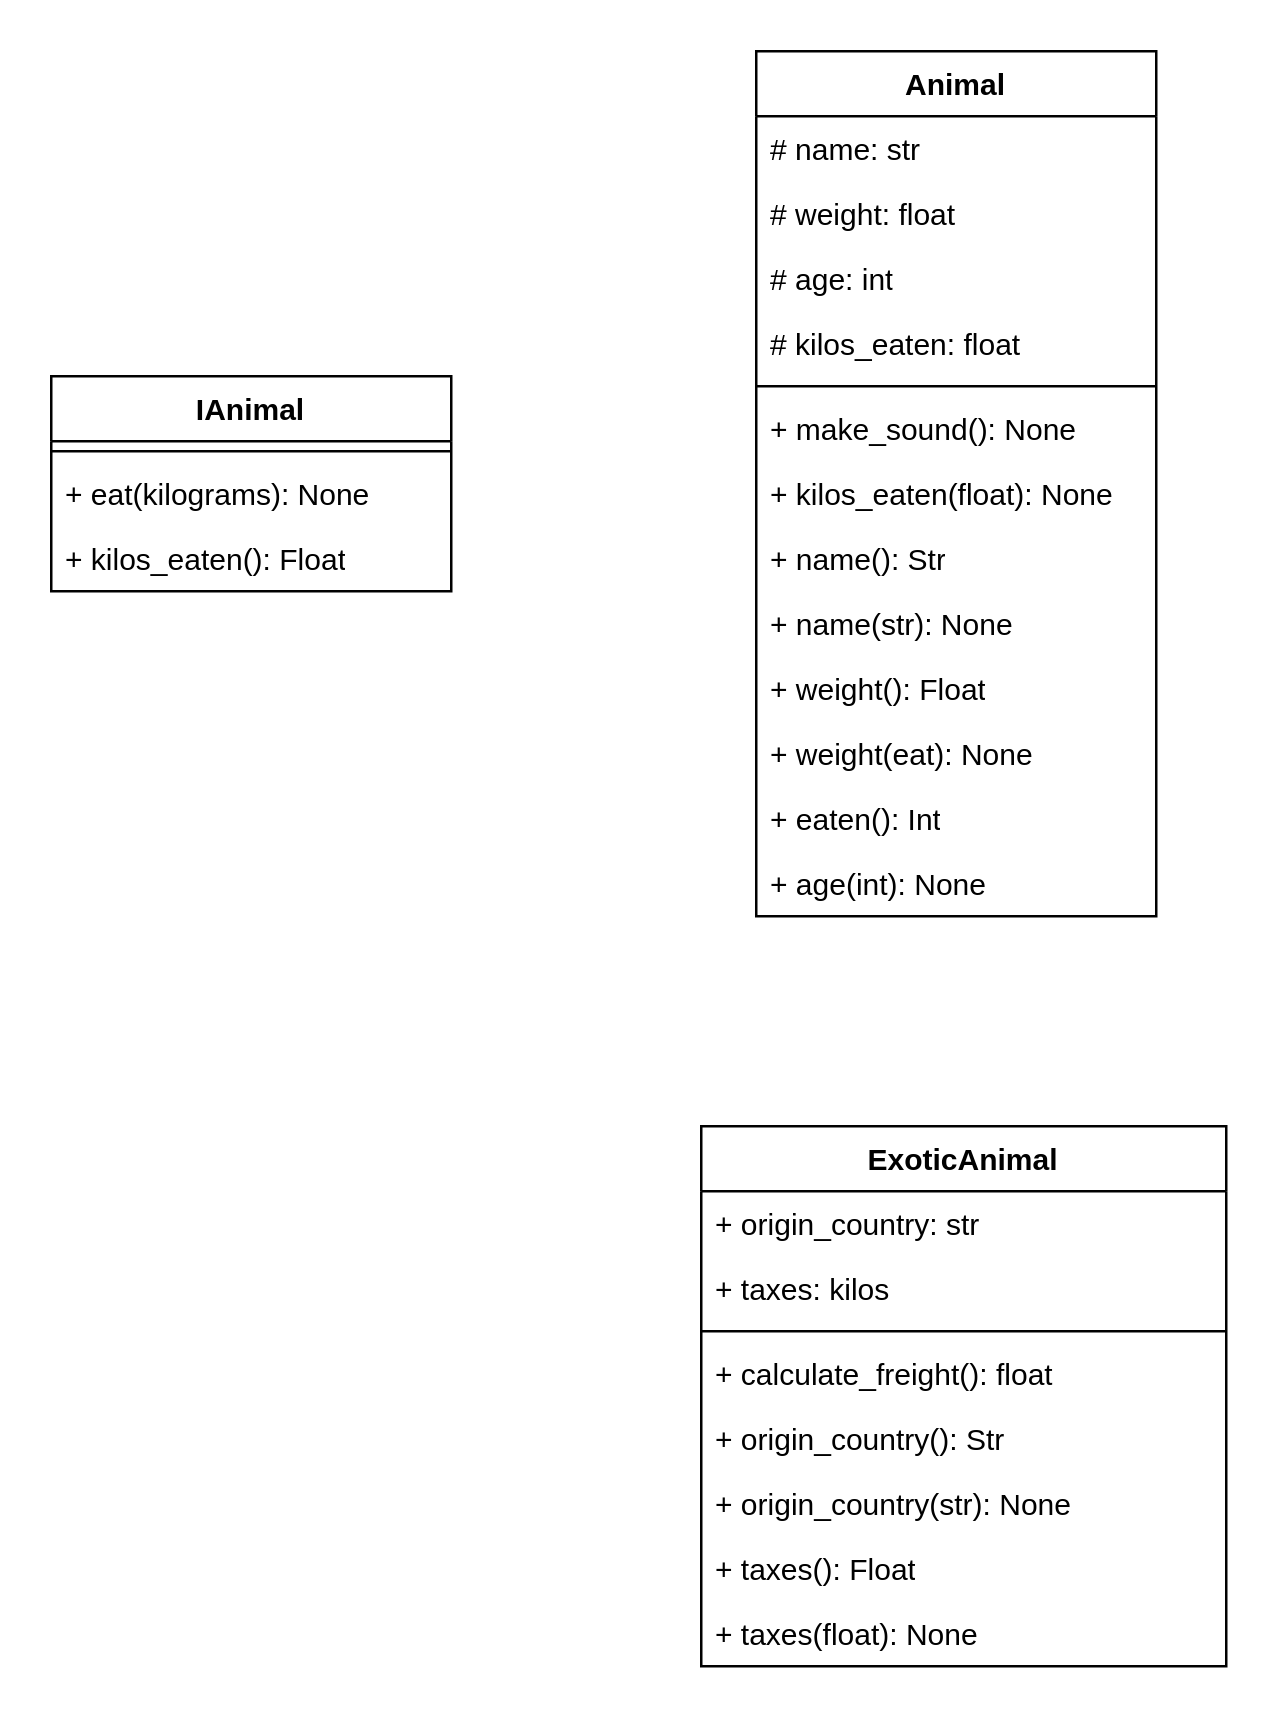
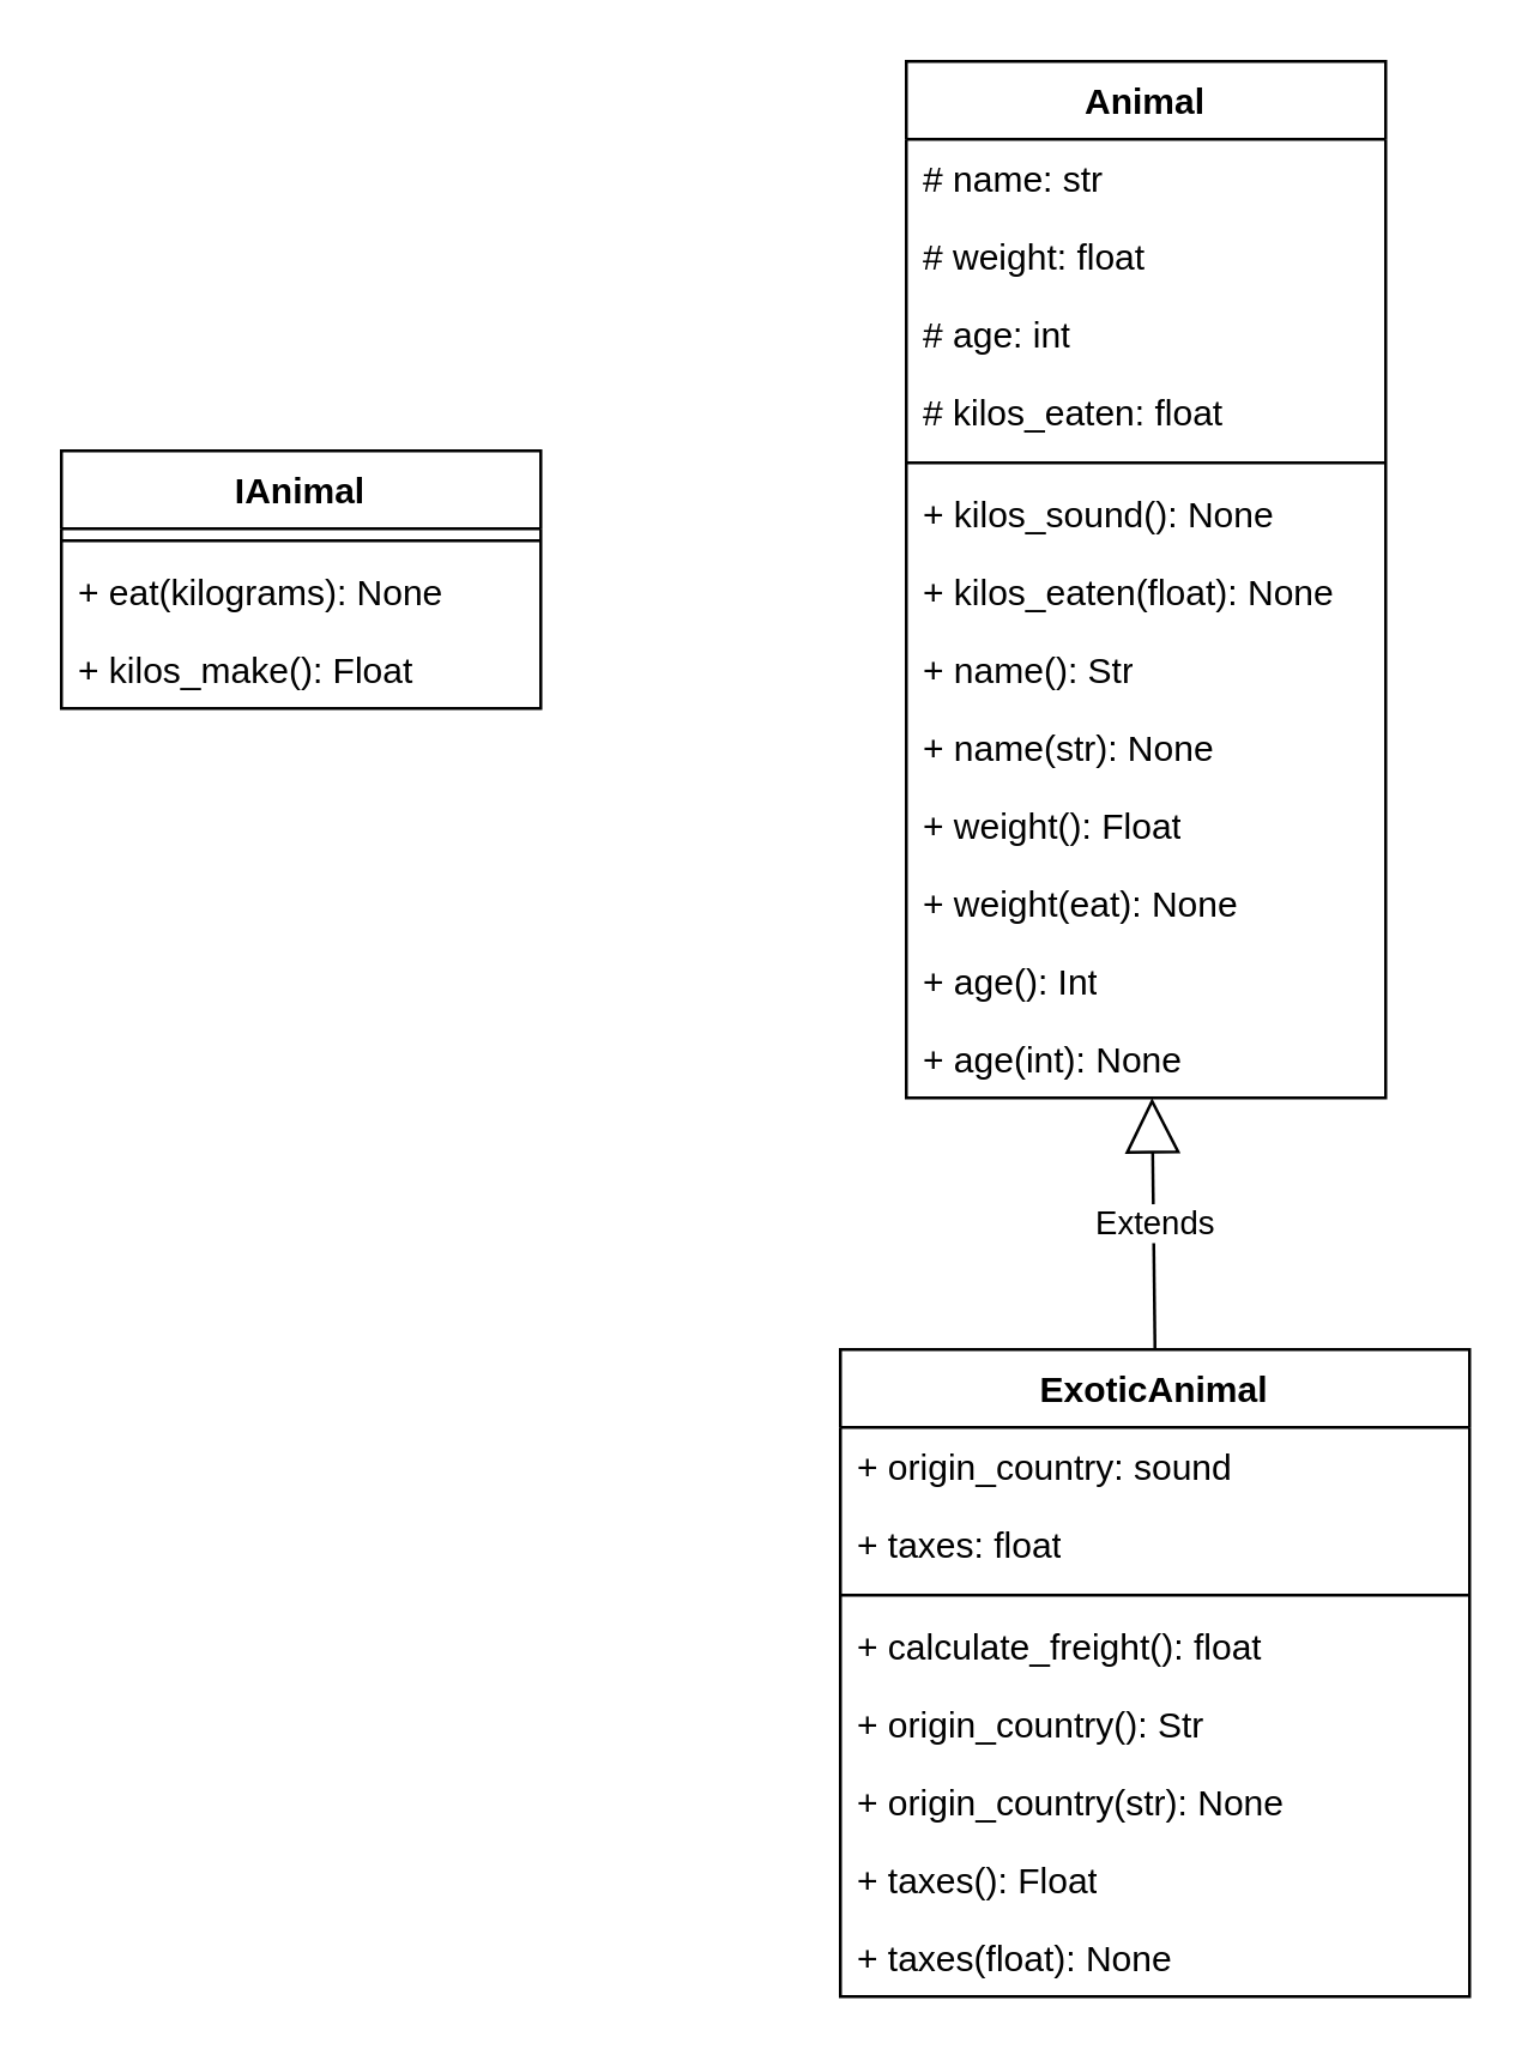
  <mxCell id="0" />
  <mxCell id="1" parent="0" />
  <mxCell id="2" value="IAnimal" style="swimlane;fontStyle=1;align=center;verticalAlign=top;childLayout=stackLayout;horizontal=1;startSize=26;horizontalStack=0;resizeParent=1;resizeParentMax=0;resizeLast=0;collapsible=1;marginBottom=0;whiteSpace=wrap;html=1;" vertex="1" parent="1"><mxGeometry x="20" y="150" width="160" height="86" as="geometry" /></mxCell>
  <mxCell id="3" value="" style="line;strokeWidth=1;fillColor=none;align=left;verticalAlign=middle;spacingTop=-1;spacingLeft=3;spacingRight=3;rotatable=0;labelPosition=right;points=[];portConstraint=eastwest;strokeColor=inherit;" vertex="1" parent="2"><mxGeometry y="26" width="160" height="8" as="geometry" /></mxCell>
  <mxCell id="4" value="+ eat(kilograms): None" style="text;strokeColor=none;fillColor=none;align=left;verticalAlign=top;spacingLeft=4;spacingRight=4;overflow=hidden;rotatable=0;points=[[0,0.5],[1,0.5]];portConstraint=eastwest;whiteSpace=wrap;html=1;" vertex="1" parent="2"><mxGeometry y="34" width="160" height="26" as="geometry" /></mxCell>
- <mxCell id="5" value="+ kilos_eaten(): Float" style="text;strokeColor=none;fillColor=none;align=left;verticalAlign=top;spacingLeft=4;spacingRight=4;overflow=hidden;rotatable=0;points=[[0,0.5],[1,0.5]];portConstraint=eastwest;whiteSpace=wrap;html=1;" vertex="1" parent="2"><mxGeometry y="60" width="160" height="26" as="geometry" /></mxCell>
+ <mxCell id="5" value="+ kilos_make(): Float" style="text;strokeColor=none;fillColor=none;align=left;verticalAlign=top;spacingLeft=4;spacingRight=4;overflow=hidden;rotatable=0;points=[[0,0.5],[1,0.5]];portConstraint=eastwest;whiteSpace=wrap;html=1;" vertex="1" parent="2"><mxGeometry y="60" width="160" height="26" as="geometry" /></mxCell>
  <mxCell id="6" value="Animal" style="swimlane;fontStyle=1;align=center;verticalAlign=top;childLayout=stackLayout;horizontal=1;startSize=26;horizontalStack=0;resizeParent=1;resizeParentMax=0;resizeLast=0;collapsible=1;marginBottom=0;whiteSpace=wrap;html=1;" vertex="1" parent="1"><mxGeometry x="302" y="20" width="160" height="346" as="geometry" /></mxCell>
  <mxCell id="7" value="# name: str" style="text;strokeColor=none;fillColor=none;align=left;verticalAlign=top;spacingLeft=4;spacingRight=4;overflow=hidden;rotatable=0;points=[[0,0.5],[1,0.5]];portConstraint=eastwest;whiteSpace=wrap;html=1;" vertex="1" parent="6"><mxGeometry y="26" width="160" height="26" as="geometry" /></mxCell>
  <mxCell id="8" value="# weight: float" style="text;strokeColor=none;fillColor=none;align=left;verticalAlign=top;spacingLeft=4;spacingRight=4;overflow=hidden;rotatable=0;points=[[0,0.5],[1,0.5]];portConstraint=eastwest;whiteSpace=wrap;html=1;" vertex="1" parent="6"><mxGeometry y="52" width="160" height="26" as="geometry" /></mxCell>
  <mxCell id="9" value="# age: int" style="text;strokeColor=none;fillColor=none;align=left;verticalAlign=top;spacingLeft=4;spacingRight=4;overflow=hidden;rotatable=0;points=[[0,0.5],[1,0.5]];portConstraint=eastwest;whiteSpace=wrap;html=1;" vertex="1" parent="6"><mxGeometry y="78" width="160" height="26" as="geometry" /></mxCell>
  <mxCell id="10" value="# kilos_eaten: float" style="text;strokeColor=none;fillColor=none;align=left;verticalAlign=top;spacingLeft=4;spacingRight=4;overflow=hidden;rotatable=0;points=[[0,0.5],[1,0.5]];portConstraint=eastwest;whiteSpace=wrap;html=1;" vertex="1" parent="6"><mxGeometry y="104" width="160" height="26" as="geometry" /></mxCell>
  <mxCell id="11" value="" style="line;strokeWidth=1;fillColor=none;align=left;verticalAlign=middle;spacingTop=-1;spacingLeft=3;spacingRight=3;rotatable=0;labelPosition=right;points=[];portConstraint=eastwest;strokeColor=inherit;" vertex="1" parent="6"><mxGeometry y="130" width="160" height="8" as="geometry" /></mxCell>
- <mxCell id="12" value="+ make_sound(): None" style="text;strokeColor=none;fillColor=none;align=left;verticalAlign=top;spacingLeft=4;spacingRight=4;overflow=hidden;rotatable=0;points=[[0,0.5],[1,0.5]];portConstraint=eastwest;whiteSpace=wrap;html=1;" vertex="1" parent="6"><mxGeometry y="138" width="160" height="26" as="geometry" /></mxCell>
+ <mxCell id="12" value="+ kilos_sound(): None" style="text;strokeColor=none;fillColor=none;align=left;verticalAlign=top;spacingLeft=4;spacingRight=4;overflow=hidden;rotatable=0;points=[[0,0.5],[1,0.5]];portConstraint=eastwest;whiteSpace=wrap;html=1;" vertex="1" parent="6"><mxGeometry y="138" width="160" height="26" as="geometry" /></mxCell>
  <mxCell id="13" value="+ kilos_eaten(float): None" style="text;strokeColor=none;fillColor=none;align=left;verticalAlign=top;spacingLeft=4;spacingRight=4;overflow=hidden;rotatable=0;points=[[0,0.5],[1,0.5]];portConstraint=eastwest;whiteSpace=wrap;html=1;" vertex="1" parent="6"><mxGeometry y="164" width="160" height="26" as="geometry" /></mxCell>
  <mxCell id="14" value="+ name(): Str" style="text;strokeColor=none;fillColor=none;align=left;verticalAlign=top;spacingLeft=4;spacingRight=4;overflow=hidden;rotatable=0;points=[[0,0.5],[1,0.5]];portConstraint=eastwest;whiteSpace=wrap;html=1;" vertex="1" parent="6"><mxGeometry y="190" width="160" height="26" as="geometry" /></mxCell>
  <mxCell id="15" value="+ name(str): None" style="text;strokeColor=none;fillColor=none;align=left;verticalAlign=top;spacingLeft=4;spacingRight=4;overflow=hidden;rotatable=0;points=[[0,0.5],[1,0.5]];portConstraint=eastwest;whiteSpace=wrap;html=1;" vertex="1" parent="6"><mxGeometry y="216" width="160" height="26" as="geometry" /></mxCell>
  <mxCell id="16" value="+ weight(): Float" style="text;strokeColor=none;fillColor=none;align=left;verticalAlign=top;spacingLeft=4;spacingRight=4;overflow=hidden;rotatable=0;points=[[0,0.5],[1,0.5]];portConstraint=eastwest;whiteSpace=wrap;html=1;" vertex="1" parent="6"><mxGeometry y="242" width="160" height="26" as="geometry" /></mxCell>
  <mxCell id="17" value="+ weight(eat): None" style="text;strokeColor=none;fillColor=none;align=left;verticalAlign=top;spacingLeft=4;spacingRight=4;overflow=hidden;rotatable=0;points=[[0,0.5],[1,0.5]];portConstraint=eastwest;whiteSpace=wrap;html=1;" vertex="1" parent="6"><mxGeometry y="268" width="160" height="26" as="geometry" /></mxCell>
- <mxCell id="18" value="+ eaten(): Int" style="text;strokeColor=none;fillColor=none;align=left;verticalAlign=top;spacingLeft=4;spacingRight=4;overflow=hidden;rotatable=0;points=[[0,0.5],[1,0.5]];portConstraint=eastwest;whiteSpace=wrap;html=1;" vertex="1" parent="6"><mxGeometry y="294" width="160" height="26" as="geometry" /></mxCell>
+ <mxCell id="18" value="+ age(): Int" style="text;strokeColor=none;fillColor=none;align=left;verticalAlign=top;spacingLeft=4;spacingRight=4;overflow=hidden;rotatable=0;points=[[0,0.5],[1,0.5]];portConstraint=eastwest;whiteSpace=wrap;html=1;" vertex="1" parent="6"><mxGeometry y="294" width="160" height="26" as="geometry" /></mxCell>
  <mxCell id="19" value="+ age(int): None" style="text;strokeColor=none;fillColor=none;align=left;verticalAlign=top;spacingLeft=4;spacingRight=4;overflow=hidden;rotatable=0;points=[[0,0.5],[1,0.5]];portConstraint=eastwest;whiteSpace=wrap;html=1;" vertex="1" parent="6"><mxGeometry y="320" width="160" height="26" as="geometry" /></mxCell>
  <mxCell id="20" value="ExoticAnimal" style="swimlane;fontStyle=1;align=center;verticalAlign=top;childLayout=stackLayout;horizontal=1;startSize=26;horizontalStack=0;resizeParent=1;resizeParentMax=0;resizeLast=0;collapsible=1;marginBottom=0;whiteSpace=wrap;html=1;" vertex="1" parent="1"><mxGeometry x="280" y="450" width="210" height="216" as="geometry" /></mxCell>
- <mxCell id="21" value="+ origin_country: str" style="text;strokeColor=none;fillColor=none;align=left;verticalAlign=top;spacingLeft=4;spacingRight=4;overflow=hidden;rotatable=0;points=[[0,0.5],[1,0.5]];portConstraint=eastwest;whiteSpace=wrap;html=1;" vertex="1" parent="20"><mxGeometry y="26" width="210" height="26" as="geometry" /></mxCell>
- <mxCell id="22" value="+ taxes: kilos" style="text;strokeColor=none;fillColor=none;align=left;verticalAlign=top;spacingLeft=4;spacingRight=4;overflow=hidden;rotatable=0;points=[[0,0.5],[1,0.5]];portConstraint=eastwest;whiteSpace=wrap;html=1;" vertex="1" parent="20"><mxGeometry y="52" width="210" height="26" as="geometry" /></mxCell>
+ <mxCell id="21" value="+ origin_country: sound" style="text;strokeColor=none;fillColor=none;align=left;verticalAlign=top;spacingLeft=4;spacingRight=4;overflow=hidden;rotatable=0;points=[[0,0.5],[1,0.5]];portConstraint=eastwest;whiteSpace=wrap;html=1;" vertex="1" parent="20"><mxGeometry y="26" width="210" height="26" as="geometry" /></mxCell>
+ <mxCell id="22" value="+ taxes: float" style="text;strokeColor=none;fillColor=none;align=left;verticalAlign=top;spacingLeft=4;spacingRight=4;overflow=hidden;rotatable=0;points=[[0,0.5],[1,0.5]];portConstraint=eastwest;whiteSpace=wrap;html=1;" vertex="1" parent="20"><mxGeometry y="52" width="210" height="26" as="geometry" /></mxCell>
  <mxCell id="23" value="" style="line;strokeWidth=1;fillColor=none;align=left;verticalAlign=middle;spacingTop=-1;spacingLeft=3;spacingRight=3;rotatable=0;labelPosition=right;points=[];portConstraint=eastwest;strokeColor=inherit;" vertex="1" parent="20"><mxGeometry y="78" width="210" height="8" as="geometry" /></mxCell>
  <mxCell id="24" value="+ calculate_freight(): float" style="text;strokeColor=none;fillColor=none;align=left;verticalAlign=top;spacingLeft=4;spacingRight=4;overflow=hidden;rotatable=0;points=[[0,0.5],[1,0.5]];portConstraint=eastwest;whiteSpace=wrap;html=1;" vertex="1" parent="20"><mxGeometry y="86" width="210" height="26" as="geometry" /></mxCell>
  <mxCell id="25" value="+ origin_country(): Str" style="text;strokeColor=none;fillColor=none;align=left;verticalAlign=top;spacingLeft=4;spacingRight=4;overflow=hidden;rotatable=0;points=[[0,0.5],[1,0.5]];portConstraint=eastwest;whiteSpace=wrap;html=1;" vertex="1" parent="20"><mxGeometry y="112" width="210" height="26" as="geometry" /></mxCell>
  <mxCell id="26" value="+ origin_country(str): None" style="text;strokeColor=none;fillColor=none;align=left;verticalAlign=top;spacingLeft=4;spacingRight=4;overflow=hidden;rotatable=0;points=[[0,0.5],[1,0.5]];portConstraint=eastwest;whiteSpace=wrap;html=1;" vertex="1" parent="20"><mxGeometry y="138" width="210" height="26" as="geometry" /></mxCell>
  <mxCell id="27" value="+ taxes(): Float" style="text;strokeColor=none;fillColor=none;align=left;verticalAlign=top;spacingLeft=4;spacingRight=4;overflow=hidden;rotatable=0;points=[[0,0.5],[1,0.5]];portConstraint=eastwest;whiteSpace=wrap;html=1;" vertex="1" parent="20"><mxGeometry y="164" width="210" height="26" as="geometry" /></mxCell>
  <mxCell id="28" value="+ taxes(float): None" style="text;strokeColor=none;fillColor=none;align=left;verticalAlign=top;spacingLeft=4;spacingRight=4;overflow=hidden;rotatable=0;points=[[0,0.5],[1,0.5]];portConstraint=eastwest;whiteSpace=wrap;html=1;" vertex="1" parent="20"><mxGeometry y="190" width="210" height="26" as="geometry" /></mxCell>
+ <mxCell id="29" value="Extends" style="endArrow=block;endSize=16;endFill=0;html=1;rounded=0;exitX=0.5;exitY=0;exitDx=0;exitDy=0;" edge="1" parent="1" source="20" target="6"><mxGeometry width="160" relative="1" as="geometry"><mxPoint x="263" y="140" as="sourcePoint" /><mxPoint x="380" y="320" as="targetPoint" /></mxGeometry></mxCell>
